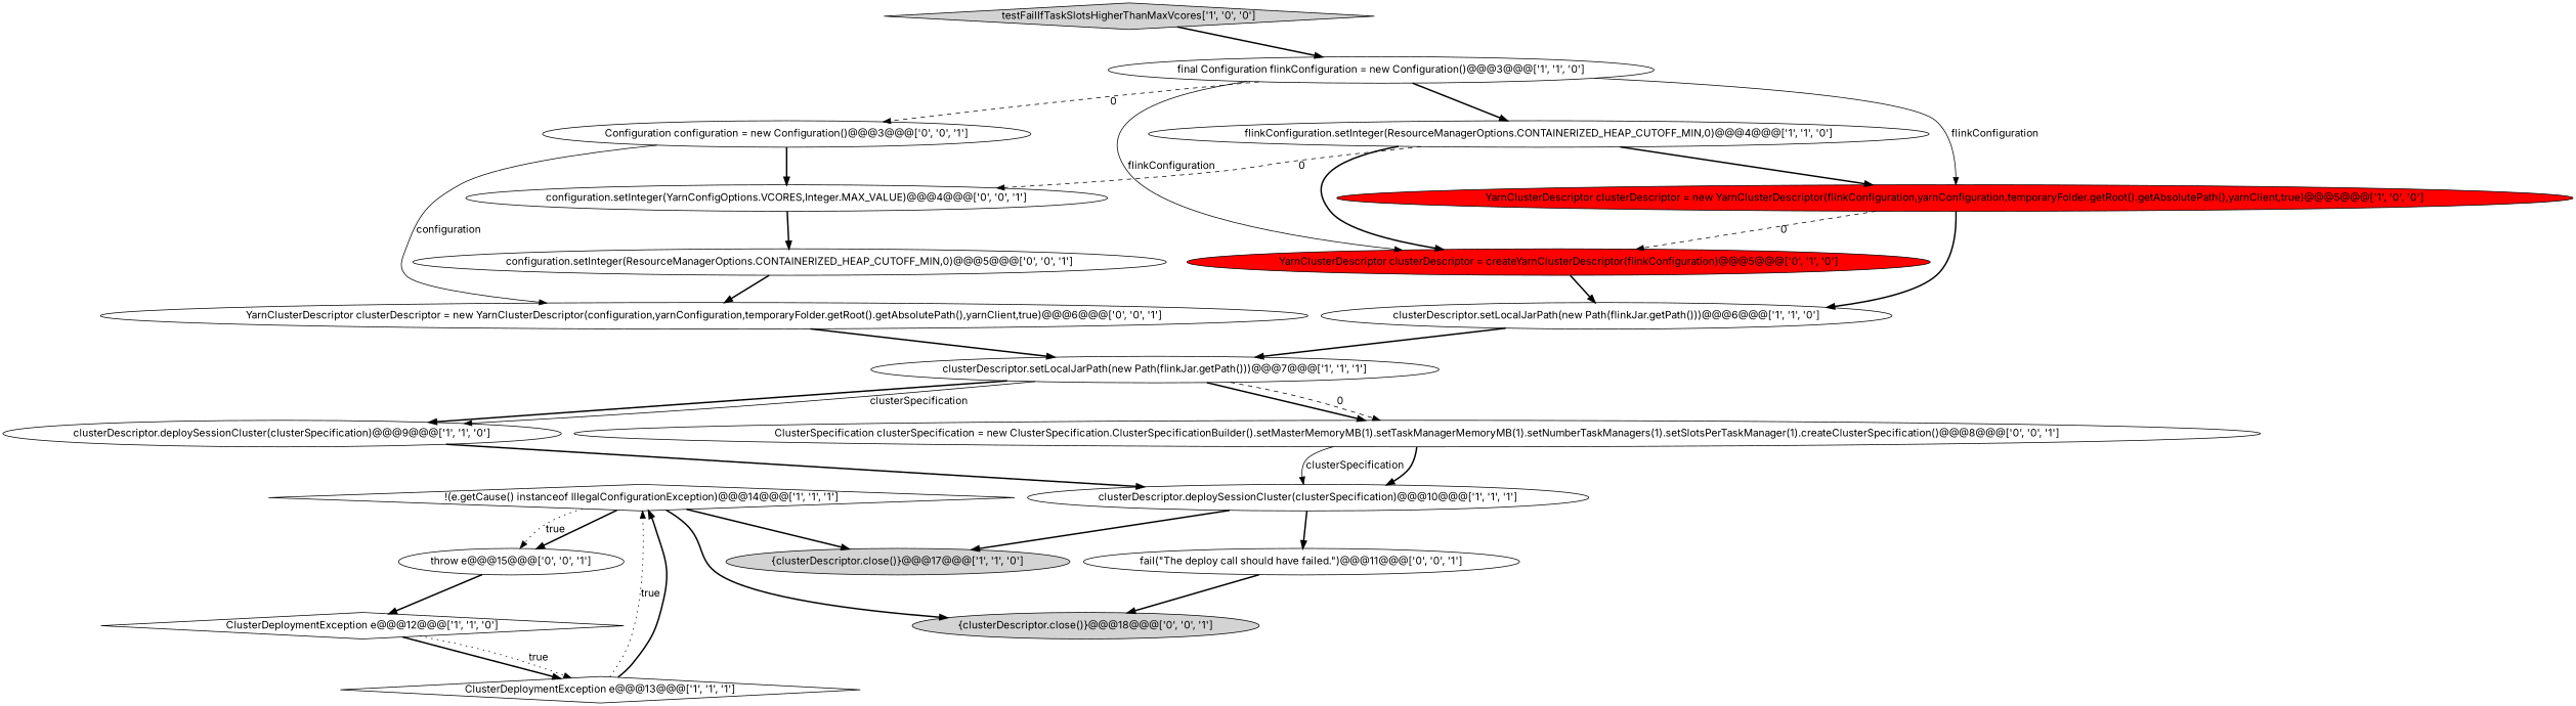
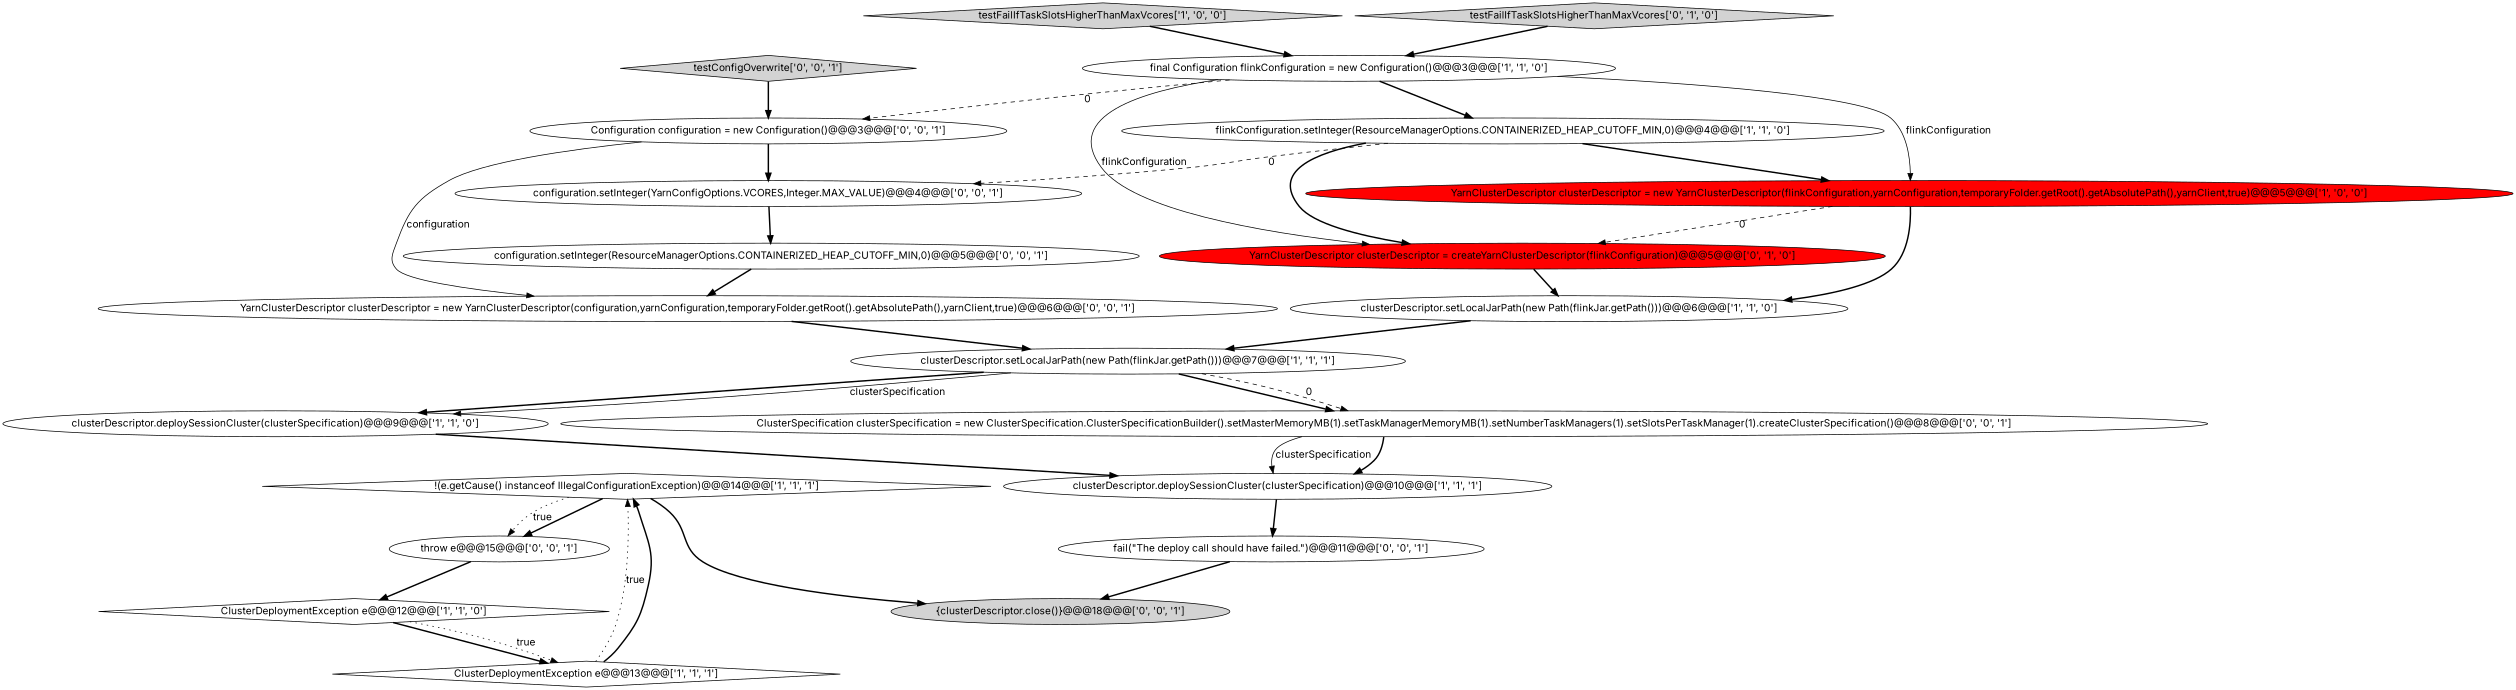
  digraph {
    fontname=Inter
    node [fillcolor=white fontname=Inter shape=ellipse style=filled]
    edge [fontname=Inter style=bold]
    n1 [fillcolor=lightgray label="testFailIfTaskSlotsHigherThanMaxVcores['1', '0', '0']" shape=diamond]
    n2 [label="final Configuration flinkConfiguration = new Configuration()@@@3@@@['1', '1', '0']"]
    n3 [label="Configuration configuration = new Configuration()@@@3@@@['0', '0', '1']"]
    n4 [label="flinkConfiguration.setInteger(ResourceManagerOptions.CONTAINERIZED_HEAP_CUTOFF_MIN,0)@@@4@@@['1', '1', '0']"]
    n5 [fillcolor=red label="YarnClusterDescriptor clusterDescriptor = new YarnClusterDescriptor(flinkConfiguration,yarnConfiguration,temporaryFolder.getRoot().getAbsolutePath(),yarnClient,true)@@@5@@@['1', '0', '0']"]
    n6 [fillcolor=red label="YarnClusterDescriptor clusterDescriptor = createYarnClusterDescriptor(flinkConfiguration)@@@5@@@['0', '1', '0']"]
    n7 [label="ClusterDeploymentException e@@@12@@@['1', '1', '0']" shape=diamond]
    n8 [label="ClusterDeploymentException e@@@13@@@['1', '1', '1']" shape=diamond]
    n9 [label="!(e.getCause() instanceof IllegalConfigurationException)@@@14@@@['1', '1', '1']" shape=diamond]
    n10 [label="YarnClusterDescriptor clusterDescriptor = new YarnClusterDescriptor(configuration,yarnConfiguration,temporaryFolder.getRoot().getAbsolutePath(),yarnClient,true)@@@6@@@['0', '0', '1']"]
    n11 [label="clusterDescriptor.setLocalJarPath(new Path(flinkJar.getPath()))@@@7@@@['1', '1', '1']"]
    n12 [label="clusterDescriptor.deploySessionCluster(clusterSpecification)@@@9@@@['1', '1', '0']"]
    n13 [label="ClusterSpecification clusterSpecification = new ClusterSpecification.ClusterSpecificationBuilder().setMasterMemoryMB(1).setTaskManagerMemoryMB(1).setNumberTaskManagers(1).setSlotsPerTaskManager(1).createClusterSpecification()@@@8@@@['0', '0', '1']"]
    n14 [label="clusterDescriptor.deploySessionCluster(clusterSpecification)@@@10@@@['1', '1', '1']"]
    n15 [label="fail(\"The deploy call should have failed.\")@@@11@@@['0', '0', '1']"]
-   n16 [fillcolor=lightgray label="{clusterDescriptor.close()}@@@17@@@['1', '1', '0']"]
    n17 [fillcolor=lightgray label="{clusterDescriptor.close()}@@@18@@@['0', '0', '1']"]
    n18 [label="configuration.setInteger(YarnConfigOptions.VCORES,Integer.MAX_VALUE)@@@4@@@['0', '0', '1']"]
    n19 [label="configuration.setInteger(ResourceManagerOptions.CONTAINERIZED_HEAP_CUTOFF_MIN,0)@@@5@@@['0', '0', '1']"]
    n20 [label="clusterDescriptor.setLocalJarPath(new Path(flinkJar.getPath()))@@@6@@@['1', '1', '0']"]
    n21 [label="throw e@@@15@@@['0', '0', '1']"]
+   n22 [fillcolor=lightgray label="testConfigOverwrite['0', '0', '1']" shape=diamond]
+   n23 [fillcolor=lightgray label="testFailIfTaskSlotsHigherThanMaxVcores['0', '1', '0']" shape=diamond]
    n1 -> n2
    n2 -> n3 [label=0 style=dashed]
    n2 -> n4
    n2 -> n5 [label=flinkConfiguration style=solid]
    n2 -> n6 [label=flinkConfiguration style=solid]
    n3 -> n10 [label=configuration style=solid]
    n3 -> n18
    n4 -> n5
    n4 -> n6
    n4 -> n18 [label=0 style=dashed]
    n5 -> n6 [label=0 style=dashed]
    n5 -> n20
    n6 -> n20
    n7 -> n8
    n7 -> n8 [label=true style=dotted]
    n8 -> n9 [label=true style=dotted]
    n8 -> n9
-   n9 -> n16
    n9 -> n17
    n9 -> n21
    n9 -> n21 [label=true style=dotted]
    n10 -> n11
    n11 -> n12
    n11 -> n12 [label=clusterSpecification style=solid]
    n11 -> n13
    n11 -> n13 [label=0 style=dashed]
    n12 -> n14
    n13 -> n14
    n13 -> n14 [label=clusterSpecification style=solid]
    n14 -> n15
-   n14 -> n16
    n15 -> n17
    n18 -> n19
    n19 -> n10
    n20 -> n11
    n21 -> n7
+   n22 -> n3
+   n23 -> n2
  }
